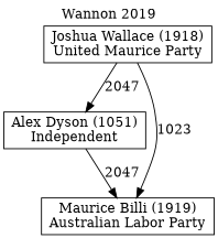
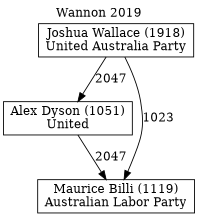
  digraph {
    label="Wannon 2019"
    labelloc=t
    mclimit=10
    node [shape=box]
-   n1 [label="Alex Dyson (1051)\nIndependent"]
-   n2 [label="Maurice Billi (1919)\nAustralian Labor Party"]
-   n3 [label="Joshua Wallace (1918)\nUnited Maurice Party"]
+   n1 [label="Alex Dyson (1051)\nUnited"]
+   n2 [label="Maurice Billi (1119)\nAustralian Labor Party"]
+   n3 [label="Joshua Wallace (1918)\nUnited Australia Party"]
    n1 -> n2 [label=2047]
    n3 -> n1 [label=2047]
    n3 -> n2 [label=1023]
  }
